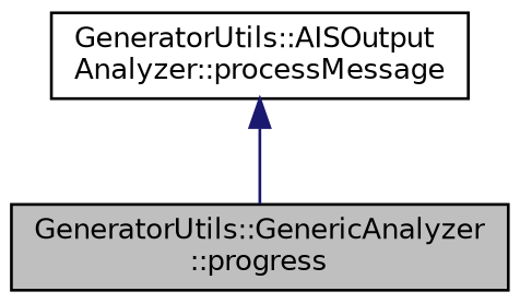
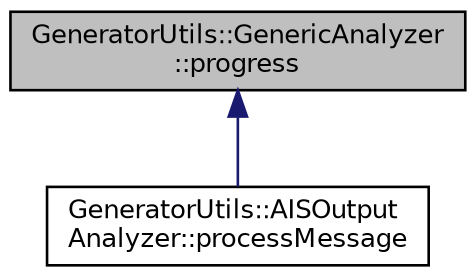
  digraph {
    rankdir=TB
    node [color=black fontname=Helvetica fontsize=10 shape=record style=filled]
    n1 [fillcolor=grey75 fontcolor=black height=0.2 label="GeneratorUtils::GenericAnalyzer\l::progress" width=0.4]
    n2 [fillcolor=white height=0.2 label="GeneratorUtils::AISOutput\lAnalyzer::processMessage" width=0.4]
-   n2 -> n1 [color=midnightblue dir=back fontname=Helvetica fontsize=10 labelfontname=Helvetica labelfontsize=10 style=solid]
+   n1 -> n2 [color=midnightblue dir=back fontname=Helvetica fontsize=10 labelfontname=Helvetica labelfontsize=10 style=solid]
  }
